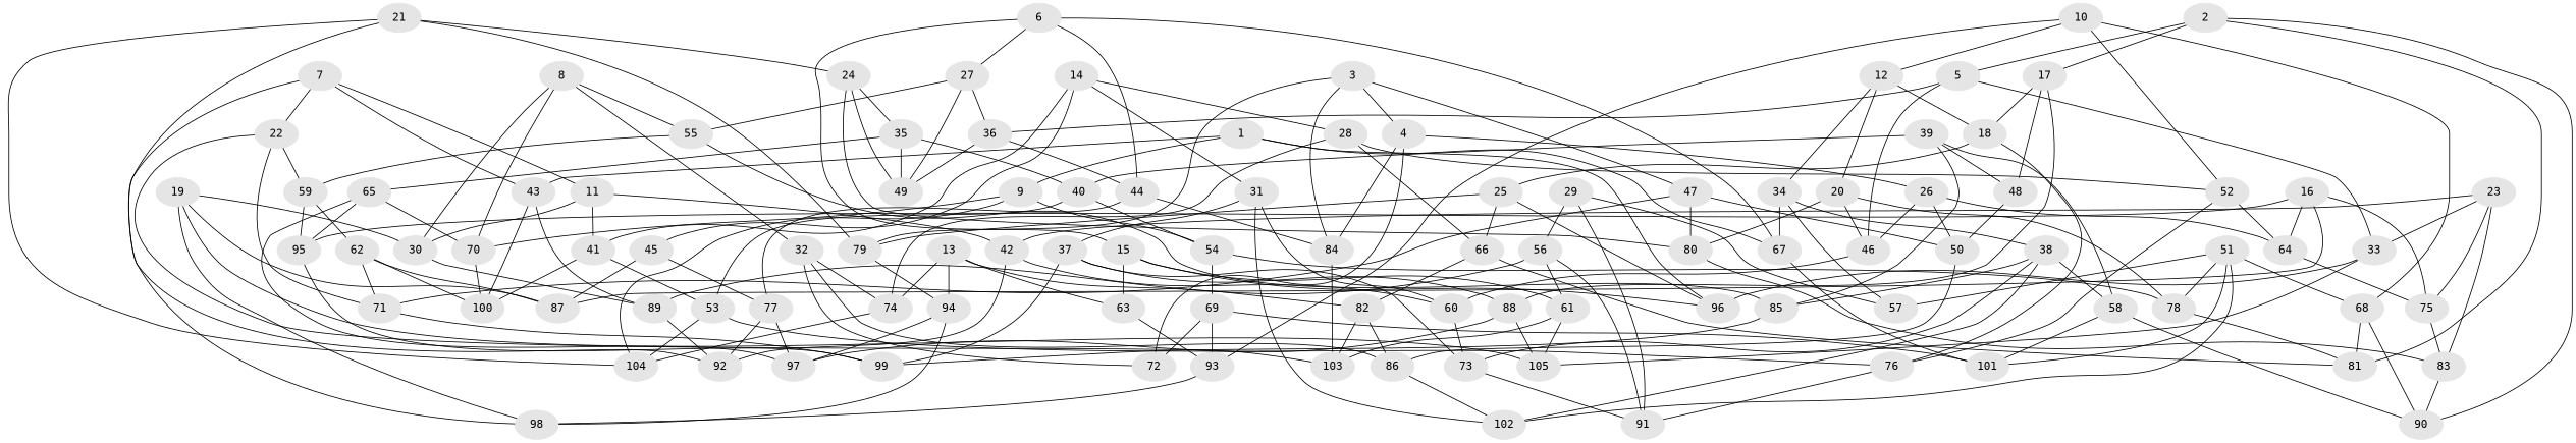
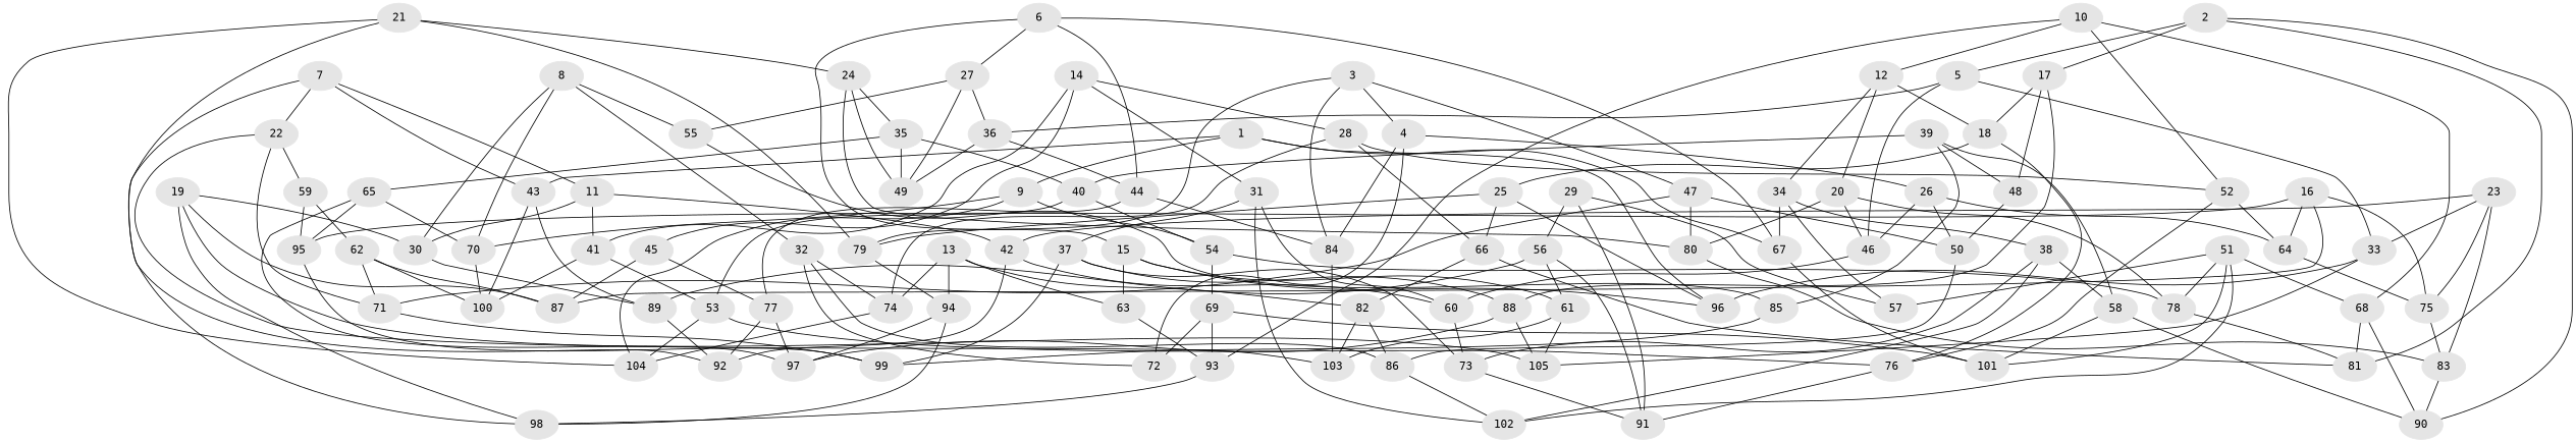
  graph {
    fontname="DejaVu Sans Mono"
    node [color=gray90 fontname="DejaVu Sans Mono" style=filled]
    edge [fontname="DejaVu Sans Mono"]
    1
    9
    43
    67
    96
    70
    54
    104
    89
    100
    101
    2
    5
    17
    81
    90
    33
    36
    46
    18
    48
    88
    3
    4
    47
    79
    84
    26
    72
    80
    71
    50
    94
    103
    64
    105
    44
    49
    60
    6
    15
    27
    63
    61
    55
    77
    7
    11
    22
    98
    30
    41
    42
    59
    8
    32
    74
    86
    85
    78
    69
    10
    12
    52
    68
    93
    20
    34
    76
    53
    92
    25
    57
    38
    13
    82
    97
    14
    28
    31
    45
    66
    37
    102
    87
    16
    75
    95
    83
    99
    91
    19
    21
    24
    35
    62
    23
    40
    65
    29
    56
    73
    58
    39
    51
    1 -- 9
    1 -- 43
    1 -- 67
    1 -- 96
    9 -- 70
    9 -- 54
    9 -- 104
    43 -- 89
    43 -- 100
    67 -- 101
    70 -- 100
    54 -- 78
    54 -- 69
    89 -- 92
    2 -- 5
    2 -- 17
    2 -- 81
    2 -- 90
    5 -- 33
    5 -- 36
    5 -- 46
    17 -- 18
    17 -- 48
    17 -- 88
    33 -- 96
    33 -- 105
    36 -- 44
    36 -- 49
    46 -- 60
    18 -- 76
    18 -- 25
    48 -- 50
    88 -- 105
    88 -- 97
    3 -- 4
    3 -- 47
    3 -- 79
    3 -- 84
    4 -- 84
    4 -- 26
    4 -- 72
    47 -- 80
    47 -- 71
    47 -- 50
    79 -- 94
    84 -- 103
    26 -- 46
    26 -- 50
    26 -- 64
    80 -- 83
    71 -- 99
    50 -- 86
    94 -- 98
    94 -- 97
    64 -- 75
    44 -- 84
    44 -- 77
    60 -- 73
    6 -- 67
    6 -- 44
    6 -- 15
    6 -- 27
    15 -- 96
    15 -- 63
    15 -- 61
    27 -- 36
    27 -- 49
    27 -- 55
    63 -- 93
    61 -- 103
    61 -- 105
-   55 -- 59
    55 -- 85
    77 -- 92
    77 -- 97
    7 -- 43
    7 -- 11
    7 -- 22
    7 -- 98
    11 -- 30
    11 -- 41
    11 -- 42
    22 -- 71
    22 -- 103
    22 -- 59
    30 -- 89
    41 -- 100
    41 -- 53
    42 -- 60
    42 -- 92
    59 -- 95
    59 -- 62
    8 -- 70
    8 -- 55
    8 -- 30
    8 -- 32
    32 -- 72
    32 -- 74
    32 -- 86
    74 -- 104
    86 -- 102
    85 -- 99
    78 -- 81
    69 -- 101
    69 -- 72
    69 -- 93
    10 -- 12
    10 -- 52
    10 -- 68
    10 -- 93
    12 -- 18
    12 -- 20
    12 -- 34
    52 -- 64
    52 -- 76
    68 -- 81
    68 -- 90
    93 -- 98
    20 -- 46
    20 -- 80
    20 -- 78
    34 -- 67
    34 -- 57
    34 -- 38
    76 -- 91
    53 -- 104
    53 -- 76
    25 -- 96
    25 -- 79
    25 -- 66
-   38 -- 85
    38 -- 102
    38 -- 73
    38 -- 58
    13 -- 94
    13 -- 63
    13 -- 74
    13 -- 82
    82 -- 103
    82 -- 86
    14 -- 41
    14 -- 28
    14 -- 31
    14 -- 45
    28 -- 74
    28 -- 52
    28 -- 66
    31 -- 60
    31 -- 37
    31 -- 102
    45 -- 77
    45 -- 87
    66 -- 81
    66 -- 82
    37 -- 88
    37 -- 99
    37 -- 73
    16 -- 64
    16 -- 87
    16 -- 75
    16 -- 95
    75 -- 83
    95 -- 99
    83 -- 90
    19 -- 105
    19 -- 98
    19 -- 30
    19 -- 87
    21 -- 104
    21 -- 79
    21 -- 92
    21 -- 24
    24 -- 80
    24 -- 49
    24 -- 35
    35 -- 49
    35 -- 40
    35 -- 65
    62 -- 100
    62 -- 71
    62 -- 87
    23 -- 33
    23 -- 42
    23 -- 75
    23 -- 83
    40 -- 54
    40 -- 53
    65 -- 70
    65 -- 97
    65 -- 95
    29 -- 57
    29 -- 91
    29 -- 56
    56 -- 89
    56 -- 61
    56 -- 91
    73 -- 91
    58 -- 101
    58 -- 90
    39 -- 48
    39 -- 85
    39 -- 40
    39 -- 58
    51 -- 101
    51 -- 78
    51 -- 68
    51 -- 57
    51 -- 102
  }
